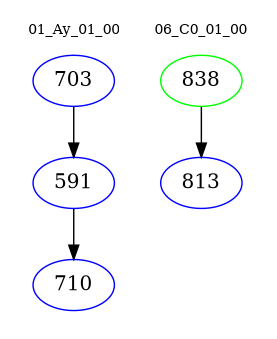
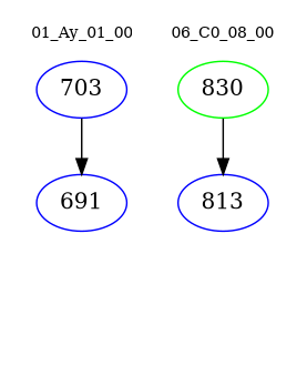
  digraph {
    node [color=blue]
    edge [color=black]
    n1 [label=703]
-   n2 [label=591]
-   n3 [label=710]
-   n4 [color=green label=838]
+   n2 [label=691]
+   n4 [color=green label=830]
    n5 [label=813]
    subgraph cluster_1 {
      color=white
      fontsize=10
      label="01_Ay_01_00"
      n1
      n2
-     n3
    }
    subgraph cluster_2 {
      color=white
      fontsize=10
-     label="06_C0_01_00"
+     label="06_C0_08_00"
      n4
      n5
    }
    n1 -> n2
-   n2 -> n3
    n4 -> n5
  }
